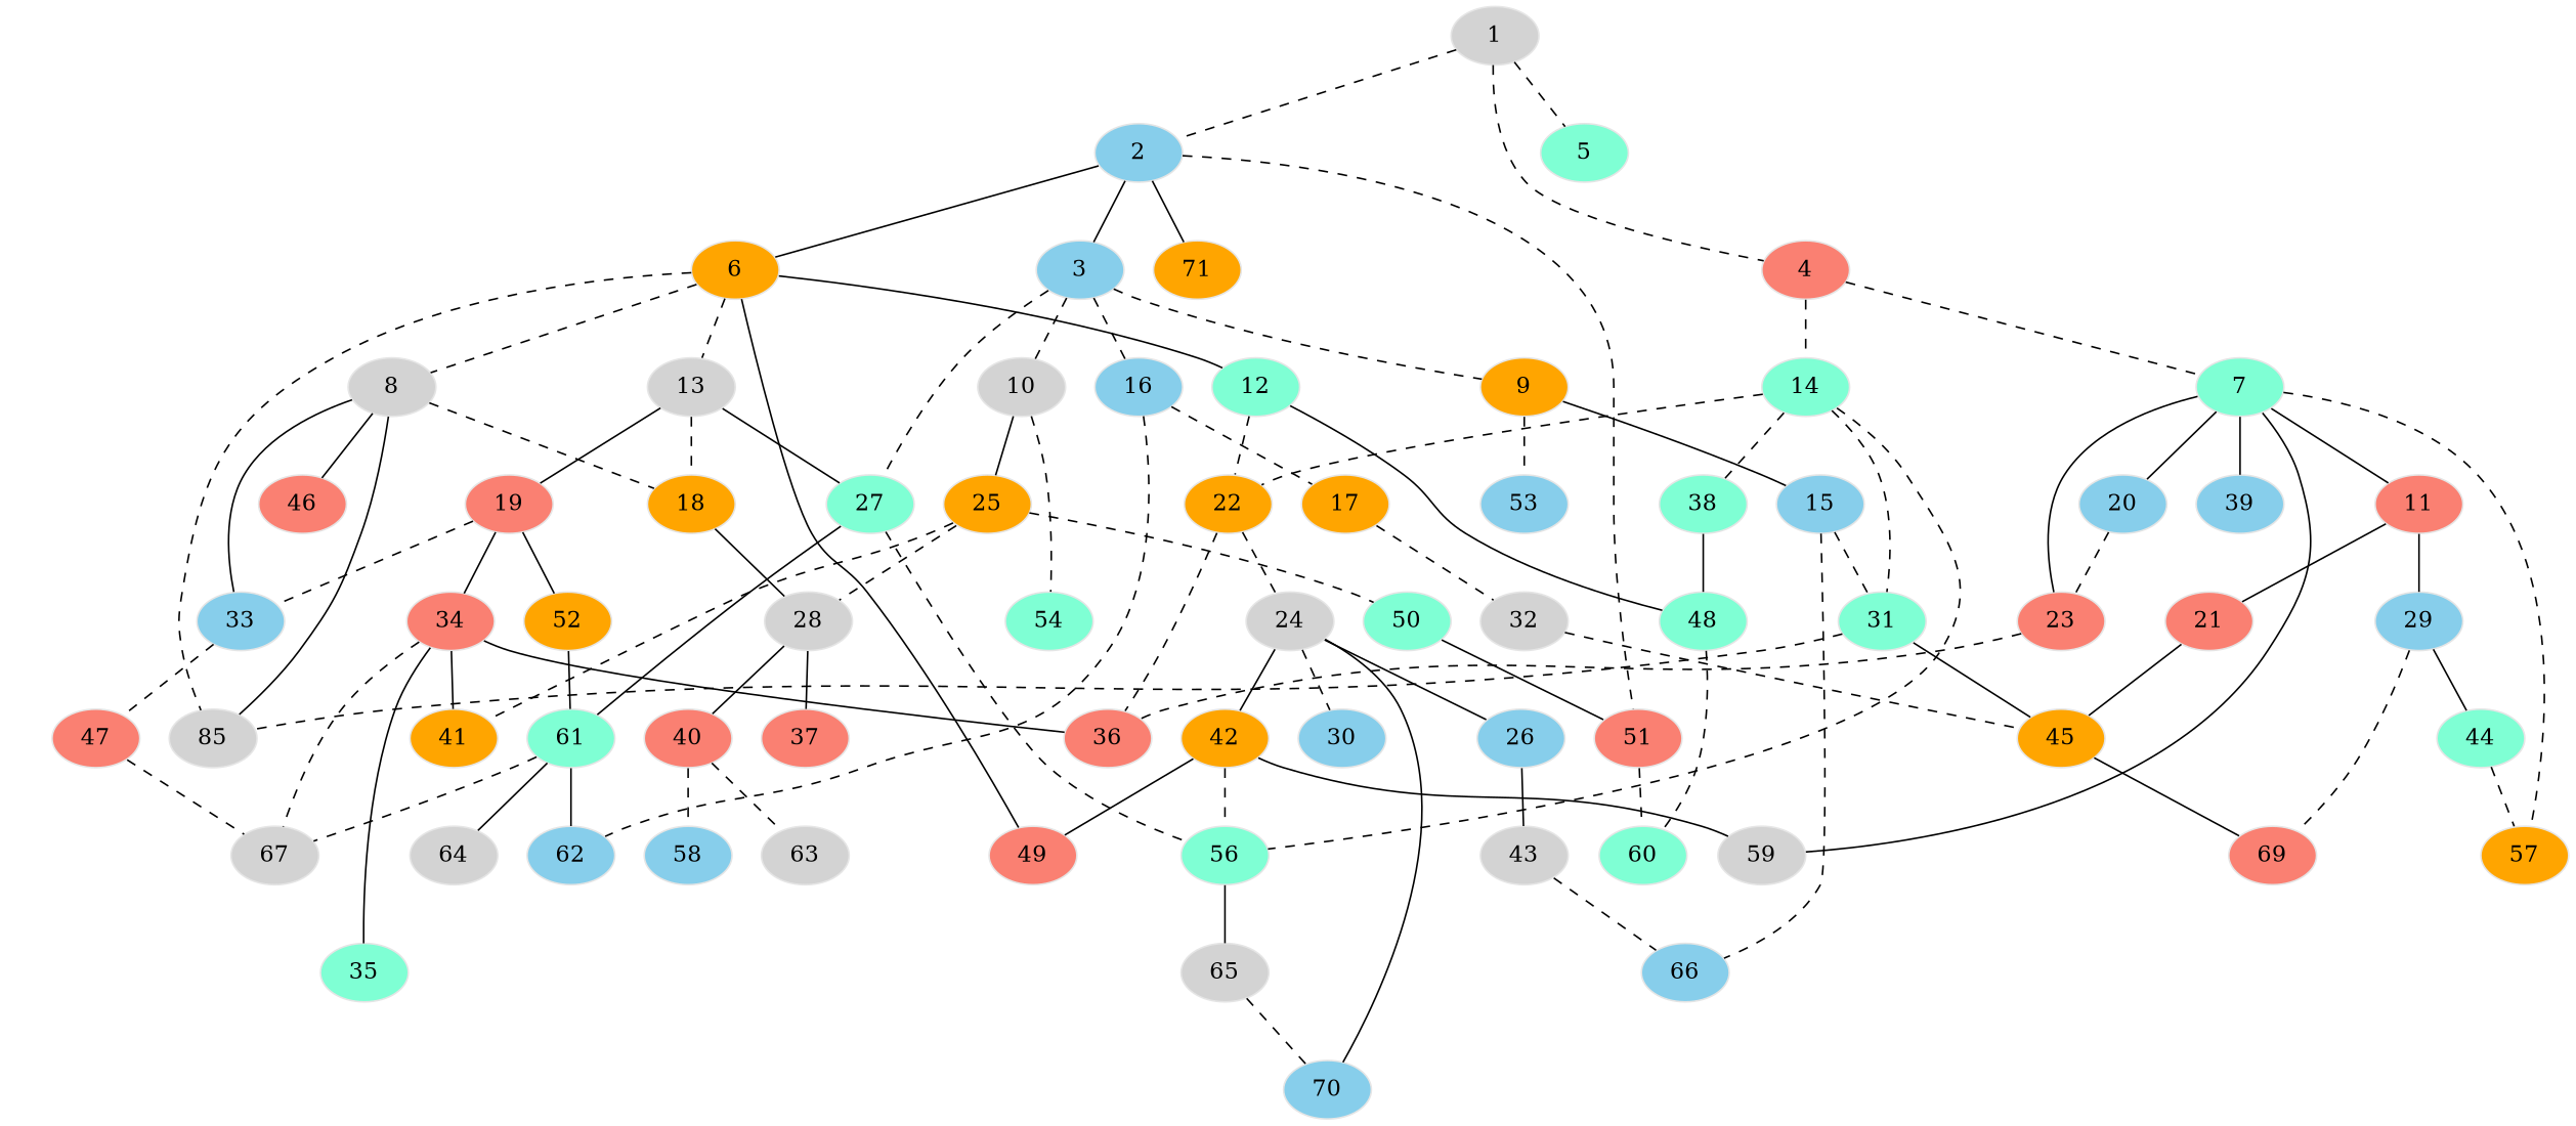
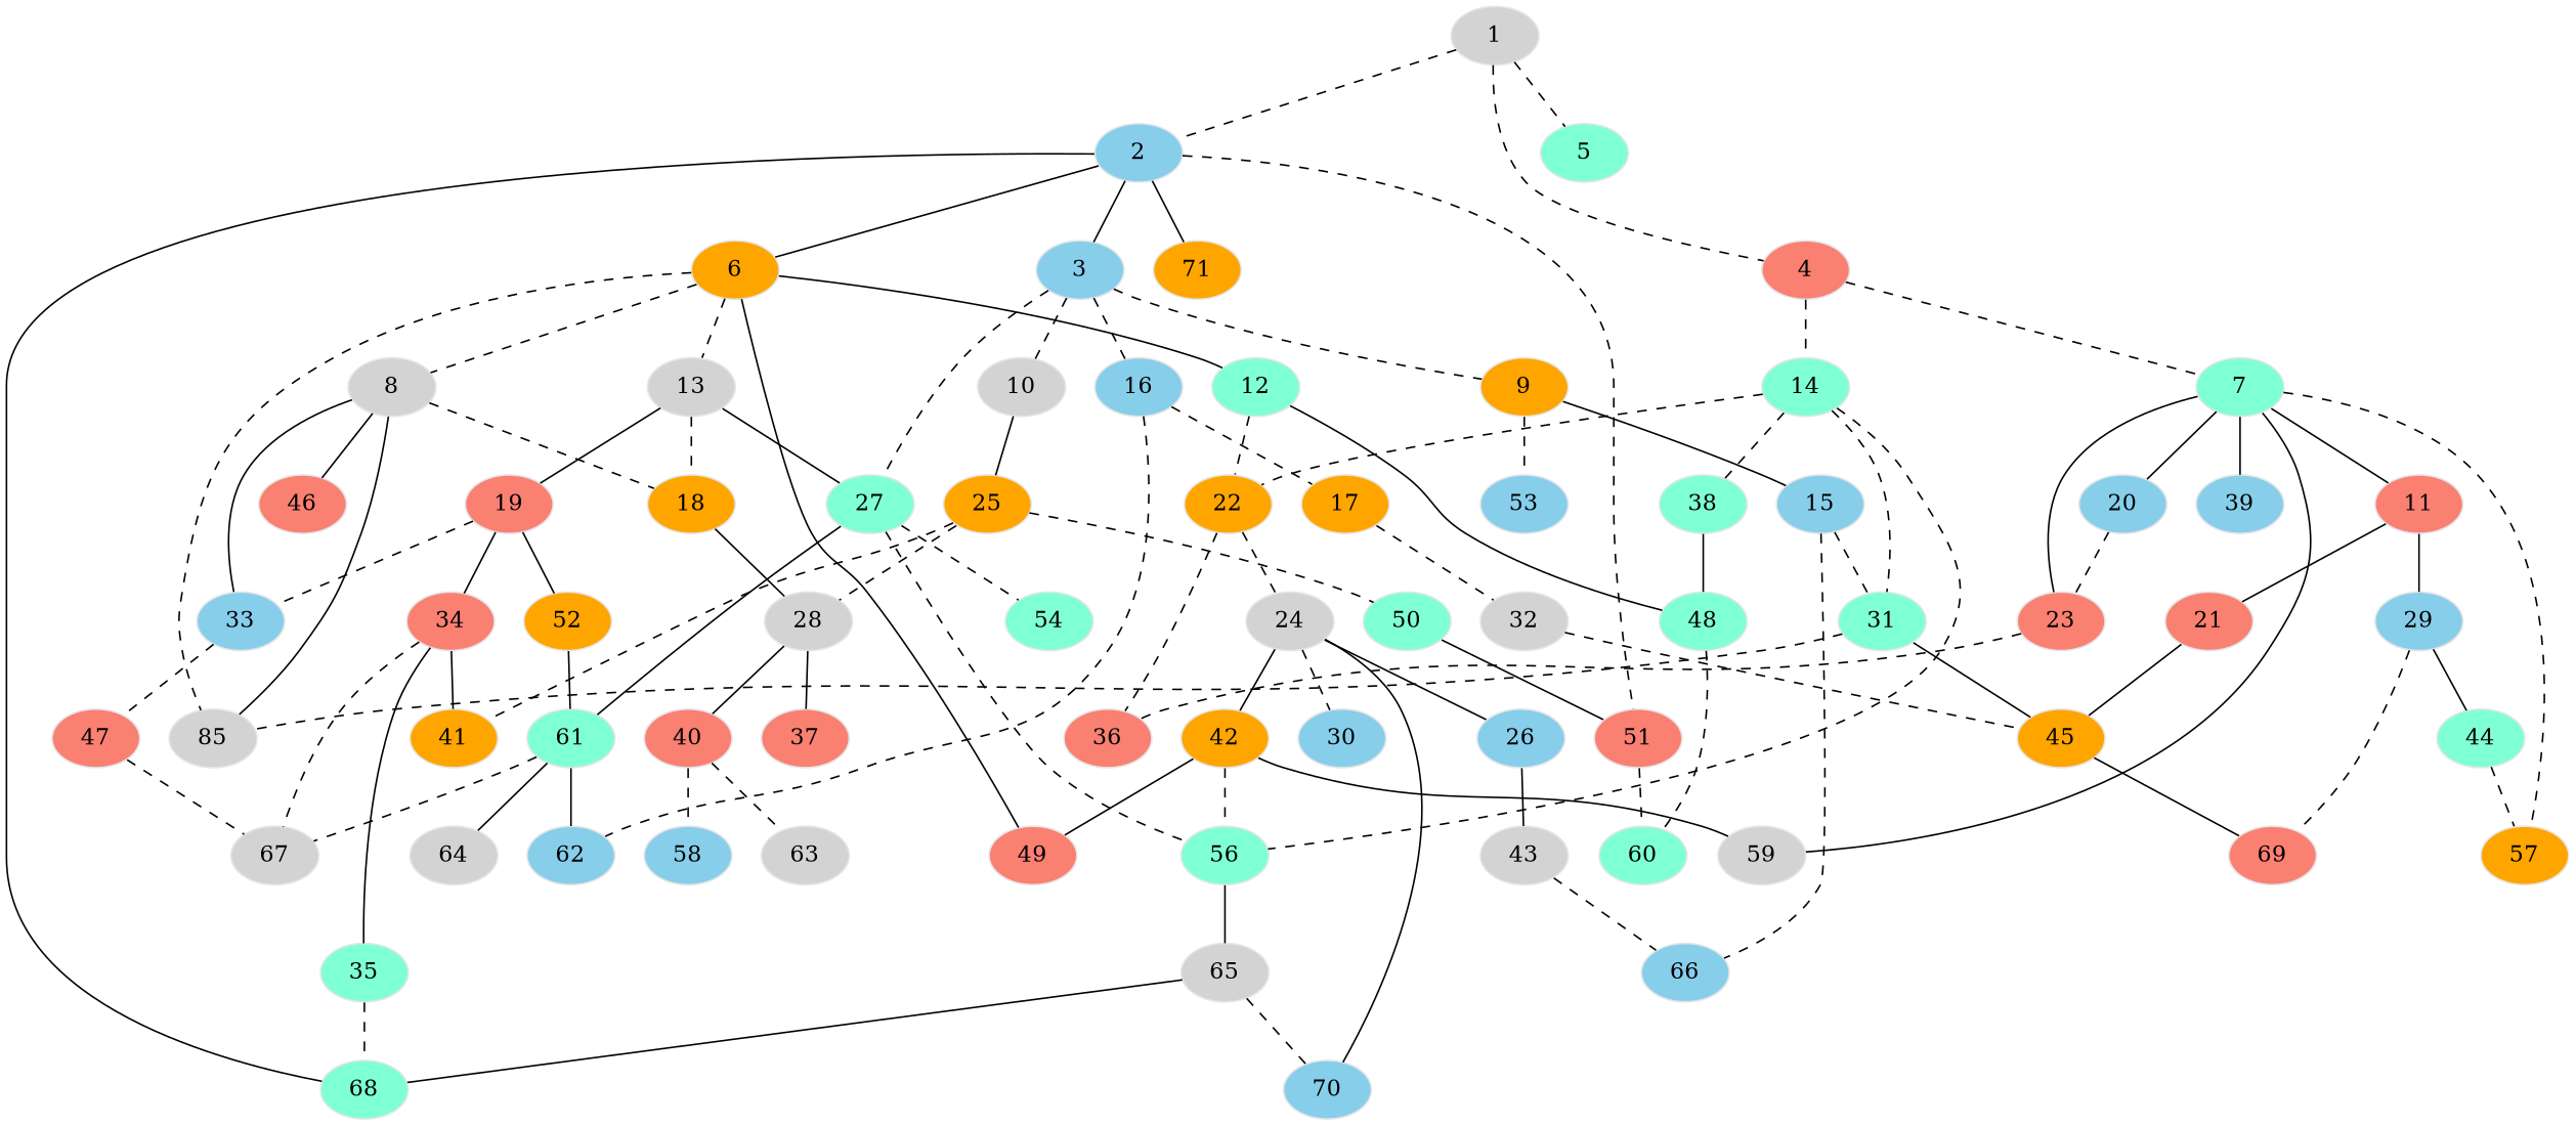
  graph {
    node [color=gray90 fillcolor=aquamarine style=filled]
    edge [style=dashed]
    1 [fillcolor=lightgrey]
    2 [fillcolor=skyblue]
    4 [fillcolor=salmon]
    5
    3 [fillcolor=skyblue]
    6 [fillcolor=orange]
    51 [fillcolor=salmon]
+   68
    71 [fillcolor=orange]
    7
    14
    9 [fillcolor=orange]
    10 [fillcolor=lightgrey]
    16 [fillcolor=skyblue]
    27
    8 [fillcolor=lightgrey]
    12
    13 [fillcolor=lightgrey]
    49 [fillcolor=salmon]
    n20 [fillcolor=lightgrey label=85]
    60
    15 [fillcolor=skyblue]
    53 [fillcolor=skyblue]
    25 [fillcolor=orange]
    17 [fillcolor=orange]
    62 [fillcolor=skyblue]
    56
    54
    61
    11 [fillcolor=salmon]
    20 [fillcolor=skyblue]
    23 [fillcolor=salmon]
    39 [fillcolor=skyblue]
    57 [fillcolor=orange]
    59 [fillcolor=lightgrey]
    22 [fillcolor=orange]
    31
    38
    18 [fillcolor=orange]
    33 [fillcolor=skyblue]
    46 [fillcolor=salmon]
    48
    19 [fillcolor=salmon]
    21 [fillcolor=salmon]
    29 [fillcolor=skyblue]
    36 [fillcolor=salmon]
    28 [fillcolor=lightgrey]
    47 [fillcolor=salmon]
    66 [fillcolor=skyblue]
    41 [fillcolor=orange]
    50
    45 [fillcolor=orange]
    44
    69 [fillcolor=salmon]
    24 [fillcolor=lightgrey]
    34 [fillcolor=salmon]
    52 [fillcolor=orange]
    65 [fillcolor=lightgrey]
    32 [fillcolor=lightgrey]
    37 [fillcolor=salmon]
    40 [fillcolor=salmon]
    35
    67 [fillcolor=lightgrey]
    26 [fillcolor=skyblue]
    30 [fillcolor=skyblue]
    42 [fillcolor=orange]
    70 [fillcolor=skyblue]
    43 [fillcolor=lightgrey]
    64 [fillcolor=lightgrey]
    58 [fillcolor=skyblue]
    63 [fillcolor=lightgrey]
    1 -- 2
    1 -- 4
    1 -- 5
    2 -- 3 [style=solid]
    2 -- 6 [style=solid]
    2 -- 51
+   2 -- 68 [style=solid]
    2 -- 71 [style=solid]
    4 -- 7
    4 -- 14
    3 -- 9
    3 -- 10
    3 -- 16
    3 -- 27
    6 -- 8
    6 -- 12 [style=solid]
    6 -- 13
    6 -- 49 [style=solid]
    6 -- n20
    51 -- 60
    7 -- 11 [style=solid]
    7 -- 20 [style=solid]
    7 -- 23 [style=solid]
    7 -- 39 [style=solid]
    7 -- 57
    7 -- 59 [style=solid]
    14 -- 56
    14 -- 22
    14 -- 31
    14 -- 38
    9 -- 15 [style=solid]
    9 -- 53
    10 -- 25 [style=solid]
    16 -- 17
    16 -- 62
    27 -- 56
-   10 -- 54
+   27 -- 54
    27 -- 61 [style=solid]
    8 -- n20 [style=solid]
    8 -- 18
    8 -- 33 [style=solid]
    8 -- 46 [style=solid]
    12 -- 22
    12 -- 48 [style=solid]
    13 -- 27 [style=solid]
    13 -- 18
    13 -- 19 [style=solid]
    15 -- 31
    15 -- 66
    25 -- 28
    25 -- 41
    25 -- 50
    17 -- 32
    56 -- 65 [style=solid]
    61 -- 62 [style=solid]
    61 -- 67
    61 -- 64 [style=solid]
    11 -- 21 [style=solid]
    11 -- 29 [style=solid]
    20 -- 23
    23 -- 36
    22 -- 36
    22 -- 24
    31 -- n20
    31 -- 45 [style=solid]
    38 -- 48 [style=solid]
    18 -- 28 [style=solid]
    33 -- 47
    48 -- 60
    19 -- 33
    19 -- 34 [style=solid]
    19 -- 52 [style=solid]
    21 -- 45 [style=solid]
    29 -- 44 [style=solid]
    29 -- 69
    28 -- 37 [style=solid]
    28 -- 40 [style=solid]
    47 -- 67
    50 -- 51 [style=solid]
    45 -- 69 [style=solid]
    44 -- 57
    24 -- 26 [style=solid]
    24 -- 30
    24 -- 42 [style=solid]
    24 -- 70 [style=solid]
-   34 -- 36 [style=solid]
    34 -- 41 [style=solid]
    34 -- 35 [style=solid]
    34 -- 67
    52 -- 61 [style=solid]
+   65 -- 68 [style=solid]
    65 -- 70
    32 -- 45
    40 -- 58
    40 -- 63
+   35 -- 68
    26 -- 43 [style=solid]
    42 -- 49 [style=solid]
    42 -- 56
    42 -- 59 [style=solid]
    43 -- 66
  }
